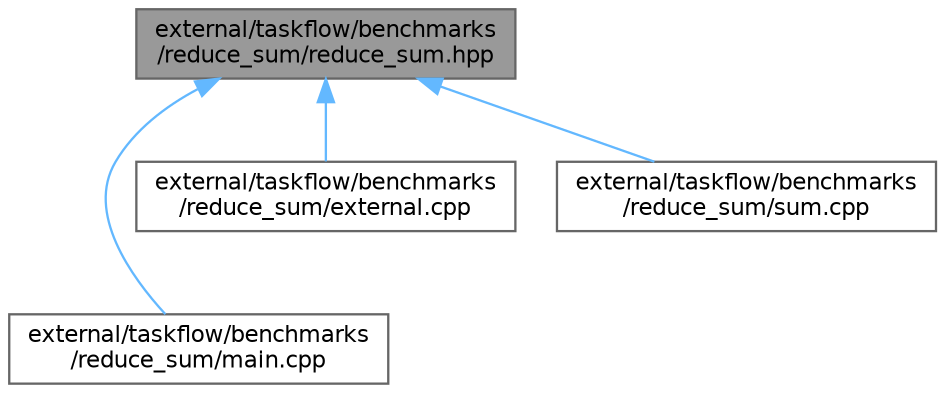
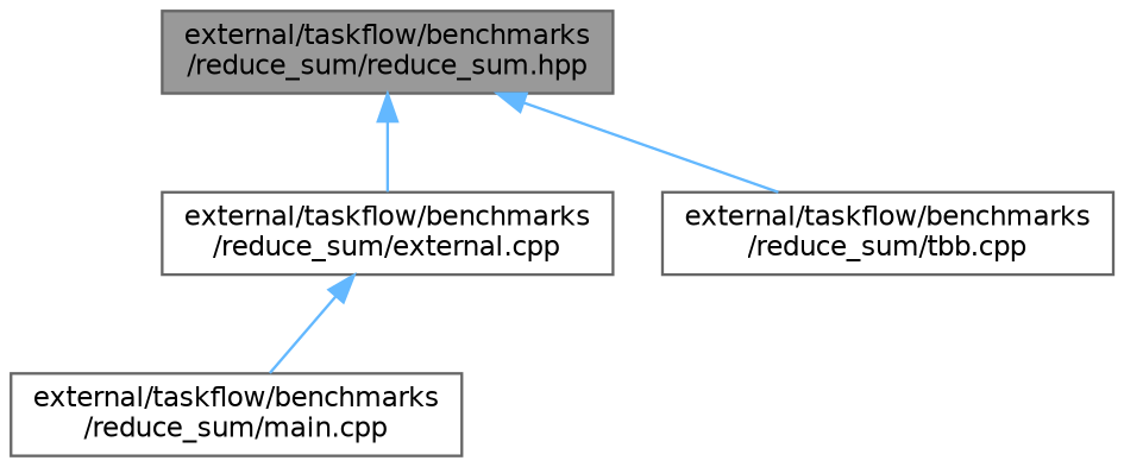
  digraph {
    node [color=grey40 fillcolor=white fontname=Helvetica fontsize=10 shape=box style=filled]
    edge [color=steelblue1 dir=back fontname=Helvetica fontsize=10 labelfontname=Helvetica labelfontsize=10 style=solid]
    n1 [color=gray40 fillcolor=grey60 fontcolor=black height=0.2 label="external/taskflow/benchmarks\l/reduce_sum/reduce_sum.hpp" width=0.4]
    n2 [height=0.2 label="external/taskflow/benchmarks\l/reduce_sum/main.cpp" width=0.4]
    n3 [height=0.2 label="external/taskflow/benchmarks\l/reduce_sum/external.cpp" width=0.4]
-   n4 [height=0.2 label="external/taskflow/benchmarks\l/reduce_sum/sum.cpp" width=0.4]
-   n1 -> n2
+   n4 [height=0.2 label="external/taskflow/benchmarks\l/reduce_sum/tbb.cpp" width=0.4]
+   n3 -> n2
    n1 -> n3
    n1 -> n4
  }
